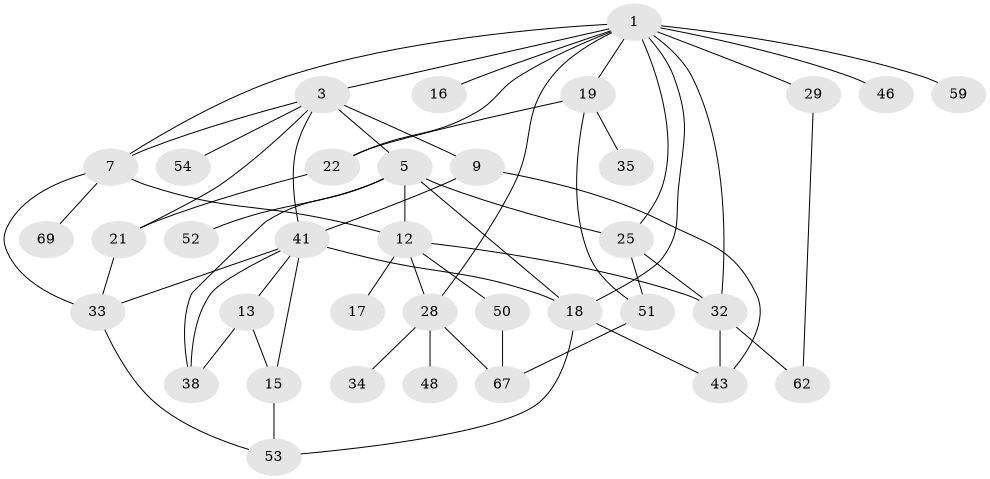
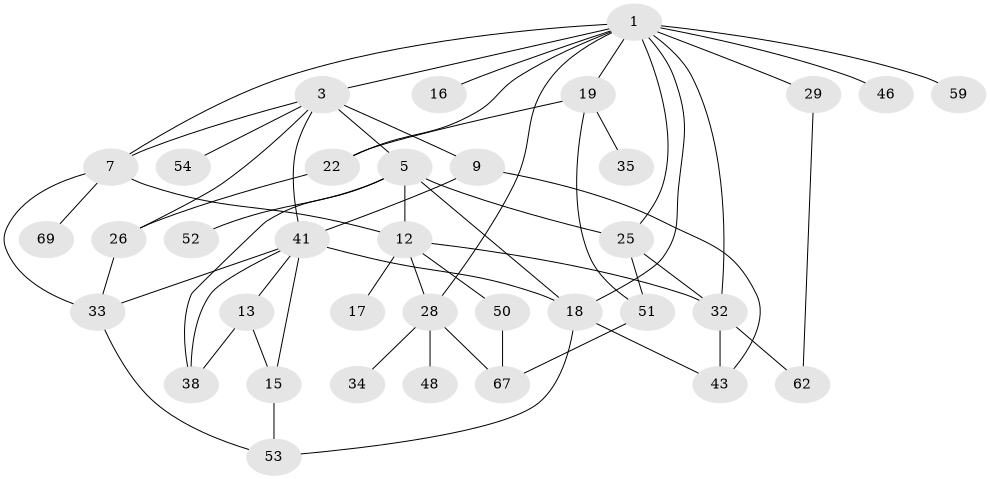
  graph {
    node [color=gray90 style=filled]
    1 [super="+14+44+4+2"]
    3 [super="+8+31"]
    7 [super="+30+65"]
    16 [super="+27"]
    18 [super="+70+56"]
    19 [super="+20+21"]
    22 [super="+58"]
    25 [super="+57"]
    28 [super="+40+68"]
    29
    32 [super="+66"]
    46
    59
    5 [super="+6+45"]
    9
    n16 [label=41 super="+55"]
-   26 [label=21]
+   26
    54
    12 [super="+36+60"]
    33 [super="+37+71"]
    69
    43
    53 [super="+63"]
    35
    51 [super="+61"]
    34
    48
    67
    62
    38
    52
    13 [super="+49"]
    15 [super="+23"]
    17
    50
    1 -- 3 [weight=2]
    1 -- 7
    1 -- 16
    1 -- 18
    1 -- 19
    1 -- 22
    1 -- 25
    1 -- 28
    1 -- 29
    1 -- 32 [weight=2]
    1 -- 46
    1 -- 59
    3 -- 7
    3 -- 5
    3 -- 9
    3 -- n16
    3 -- 26
    3 -- 54
    7 -- 12
    7 -- 33
    7 -- 69
    18 -- 43
    18 -- 53
    19 -- 22 [weight=2]
    19 -- 35
    19 -- 51
    22 -- 26
    25 -- 32
    25 -- 51
    28 -- 34
    28 -- 48
    28 -- 67
    29 -- 62
    32 -- 43
    32 -- 62
    5 -- 18
    5 -- 25
    5 -- 12 [weight=2]
    5 -- 38
    5 -- 52
    9 -- n16
    9 -- 43
    n16 -- 18
    n16 -- 33
    n16 -- 38
    n16 -- 13
    n16 -- 15
    26 -- 33
    12 -- 28
    12 -- 32
    12 -- 17
    12 -- 50
    33 -- 53
    51 -- 67
    13 -- 38
    13 -- 15
    15 -- 53
    50 -- 67
  }
